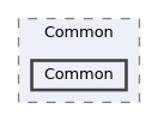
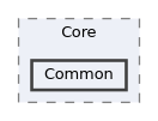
  digraph {
    compound=true
    n1 [color=grey25 fillcolor="#edf0f7" fontname=Helvetica fontsize=10 height=0.2 label=Common shape=box style="filled,bold" width=0.4]
    subgraph cluster_1 {
      bgcolor="#edf0f7"
      fontname=Helvetica
      fontsize=10
-     label=Common
+     label=Core
      pencolor=grey50
      style="filled,dashed"
      n1
    }
  }
